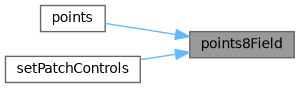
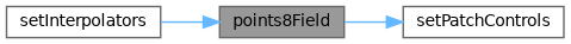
  digraph {
    rankdir=RL
    node [color=grey40 fillcolor=white fontname=Helvetica fontsize=10 shape=box style=filled]
    edge [color=steelblue1 dir=back fontname=Helvetica fontsize=10 labelfontname=Helvetica labelfontsize=10 style=solid]
    n1 [color=gray40 fillcolor=grey60 fontcolor=black height=0.2 label=points8Field width=0.4]
-   n2 [height=0.2 label=points width=0.4]
+   n2 [height=0.2 label=setInterpolators width=0.4]
    n3 [height=0.2 label=setPatchControls width=0.4]
    n1 -> n2
-   n1 -> n3
+   n3 -> n1
  }
